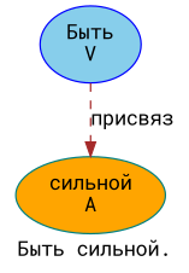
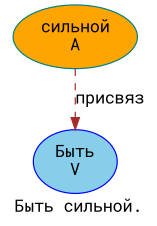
  digraph {
    label="Быть сильной."
    fontname="Roboto Mono"
    node [penwidth=1 shape=ellipse style=filled fontname="Roboto Mono"]
    n1 [fillcolor=skyblue label="Быть\nV" color=blue]
    n2 [fillcolor=orange label="сильной\nA" color=teal]
-   n1 -> n2 [label="присвяз" color=brown style=dashed fontname="Roboto Mono"]
+   n2 -> n1 [label="присвяз" color=brown style=dashed fontname="Roboto Mono"]
  }
